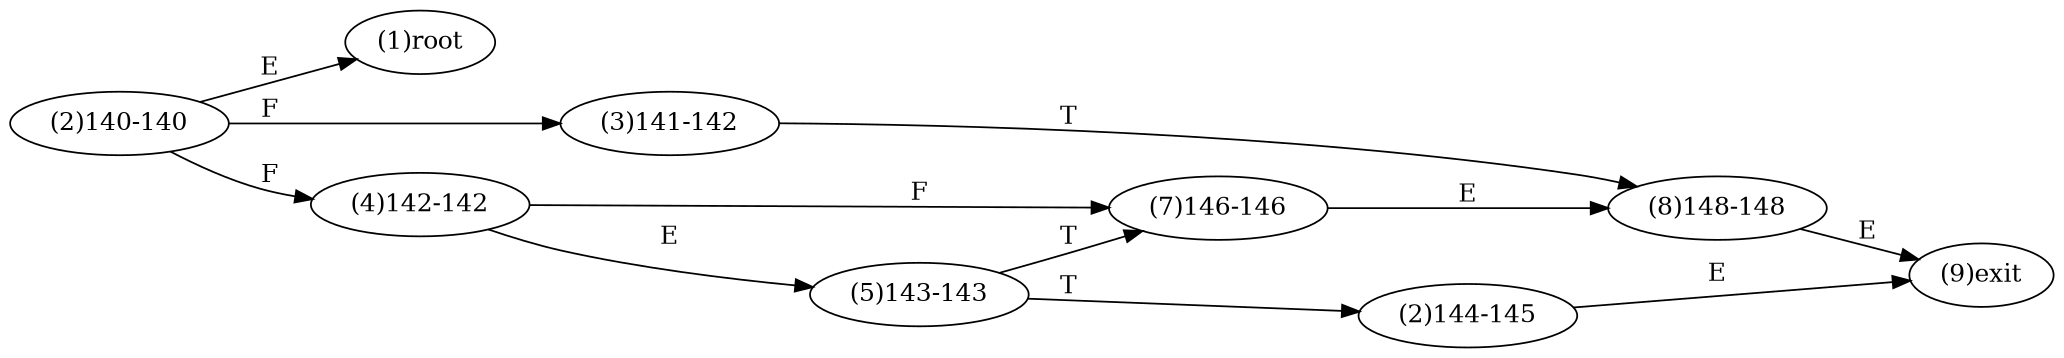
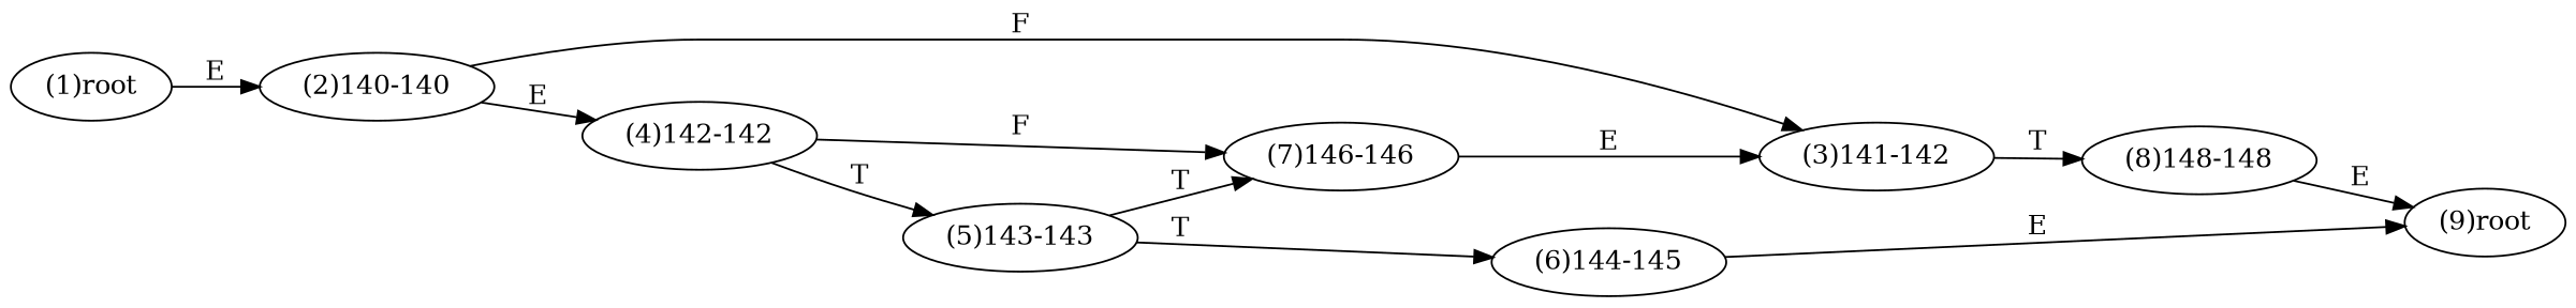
  digraph {
    rankdir=LR
    n1 [label="(1)root"]
    n2 [label="(2)140-140"]
    n3 [label="(3)141-142"]
    n4 [label="(4)142-142"]
    n5 [label="(8)148-148"]
    n6 [label="(5)143-143"]
    n7 [label="(7)146-146"]
-   n8 [label="(9)exit"]
-   n9 [label="(2)144-145"]
-   n2 -> n1 [label=E]
+   n8 [label="(9)root"]
+   n9 [label="(6)144-145"]
+   n1 -> n2 [label=E]
    n2 -> n3 [label=F]
-   n2 -> n4 [label=F]
+   n2 -> n4 [label=E]
    n3 -> n5 [label=T]
-   n4 -> n6 [label=E]
+   n4 -> n6 [label=T]
    n4 -> n7 [label=F]
    n5 -> n8 [label=E]
    n6 -> n7 [label=T]
    n6 -> n9 [label=T]
-   n7 -> n5 [label=E]
+   n7 -> n3 [label=E]
    n9 -> n8 [label=E]
  }
